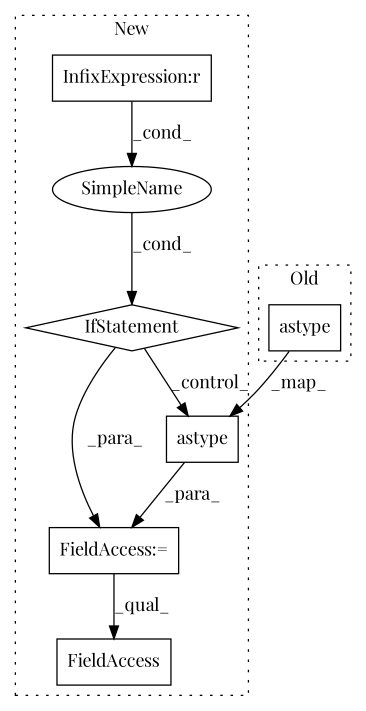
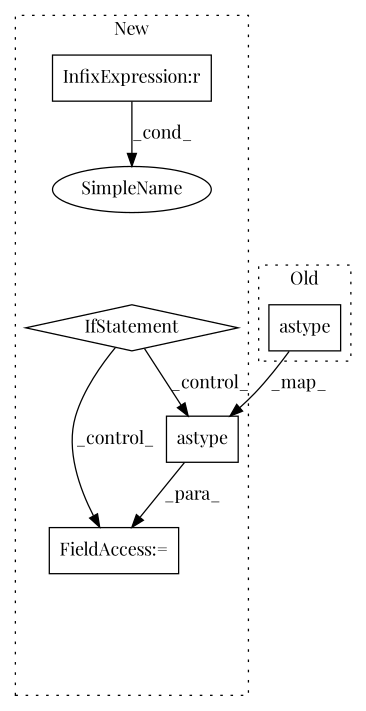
  digraph {
    fontname="Playfair Display"
    node [a=32 fontname="Playfair Display" l="7,1" shape=box]
    edge [fontname="Playfair Display"]
    n1 [label=astype s="1738,1752"]
    n2 [a=7 l=1 label="FieldAccess:=" s=1735]
    n3 [a=42 label=SimpleName shape=ellipse l=""]
    n4 [a=27 l=3 label="InfixExpression:r" s=1715]
    n5 [a=25 l="4,2" label=IfStatement s="1705,1724" shape=diamond]
-   n6 [a=22 l=7 label=FieldAccess s=1920]
    n7 [label=astype s="1712,1732"]
    subgraph cluster_1 {
      label=New
      style=dotted
      n1
      n2
      n3
      n4
      n5
-     n6
    }
    subgraph cluster_2 {
      label=Old
      style=dotted
      n7
    }
    n1 -> n2 [label=_para_]
-   n2 -> n6 [label=_qual_]
-   n3 -> n5 [label=_cond_]
    n4 -> n3 [label=_cond_]
    n5 -> n1 [label=_control_]
-   n5 -> n2 [label=_para_]
+   n5 -> n2 [label=_control_]
    n7 -> n1 [label=_map_]
  }
